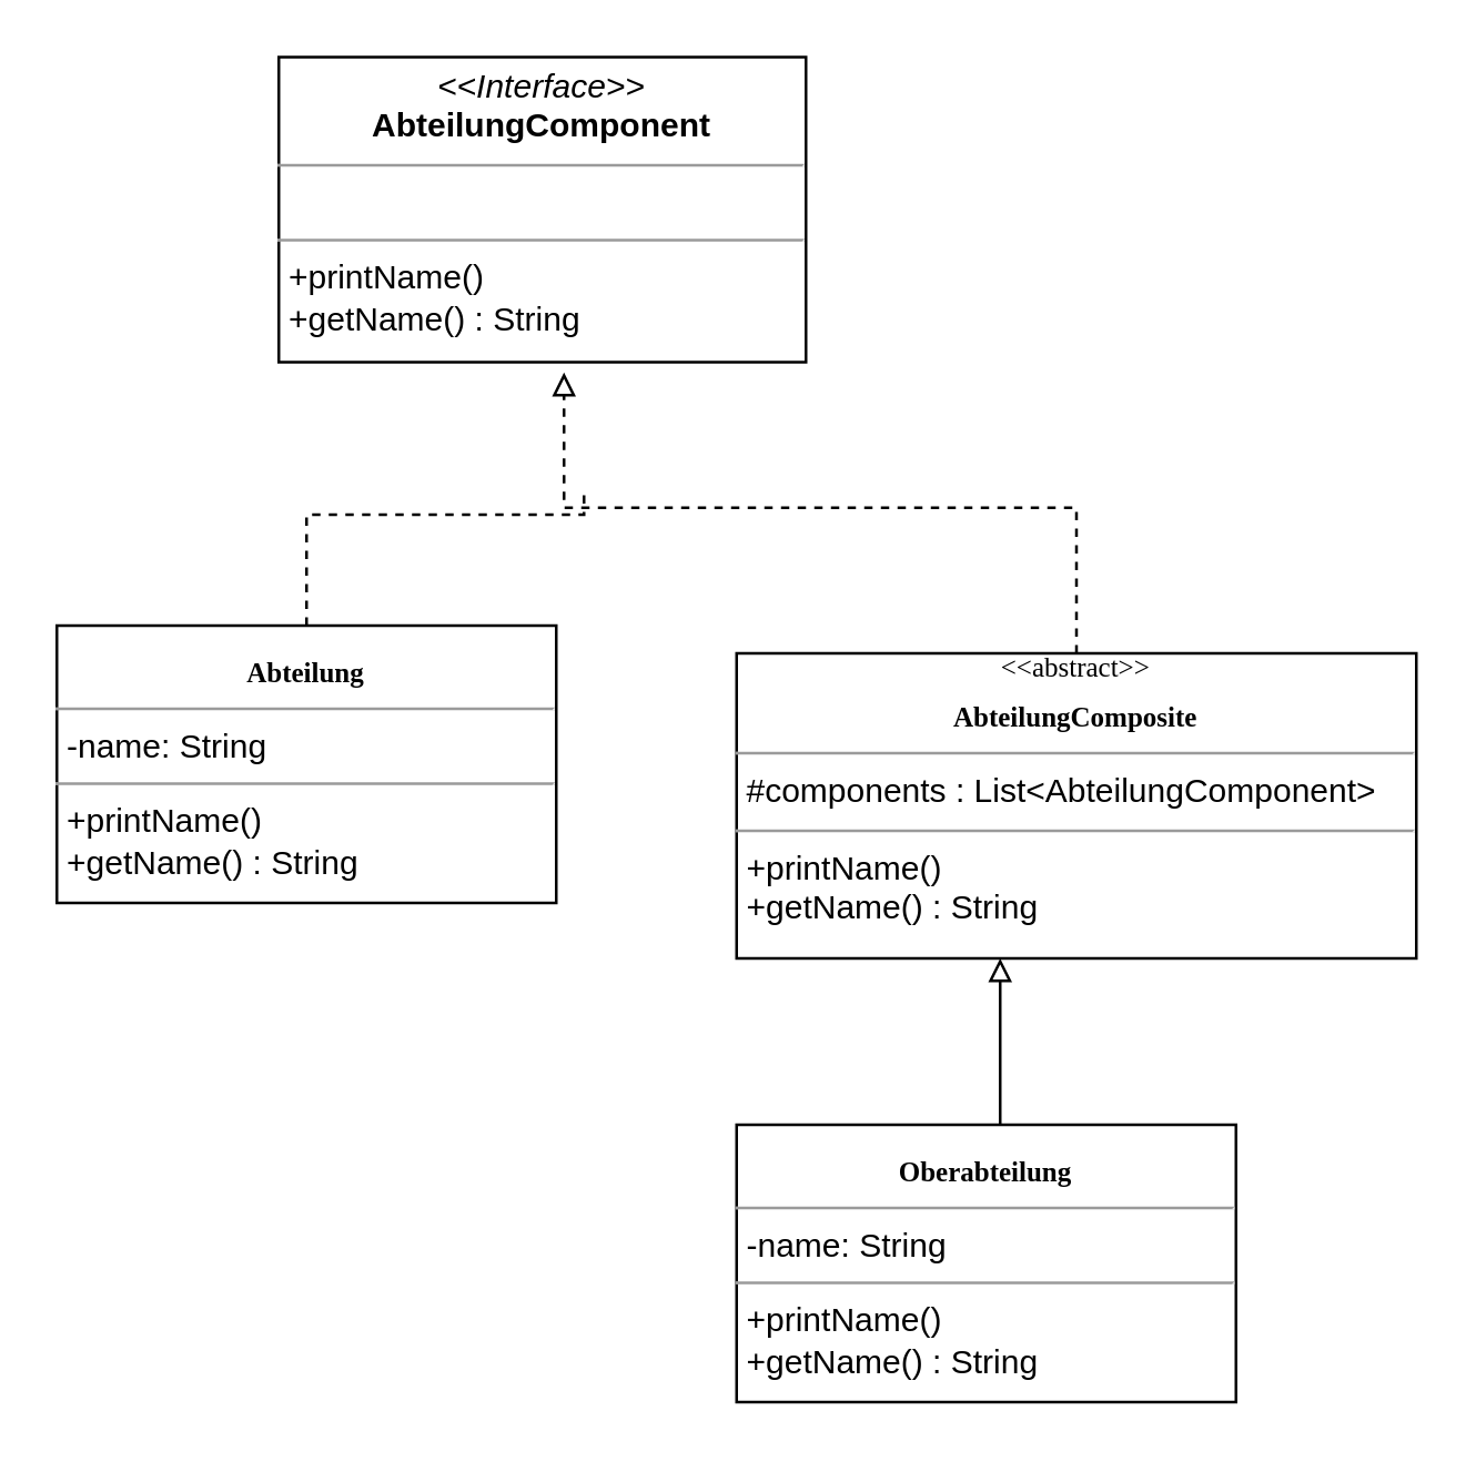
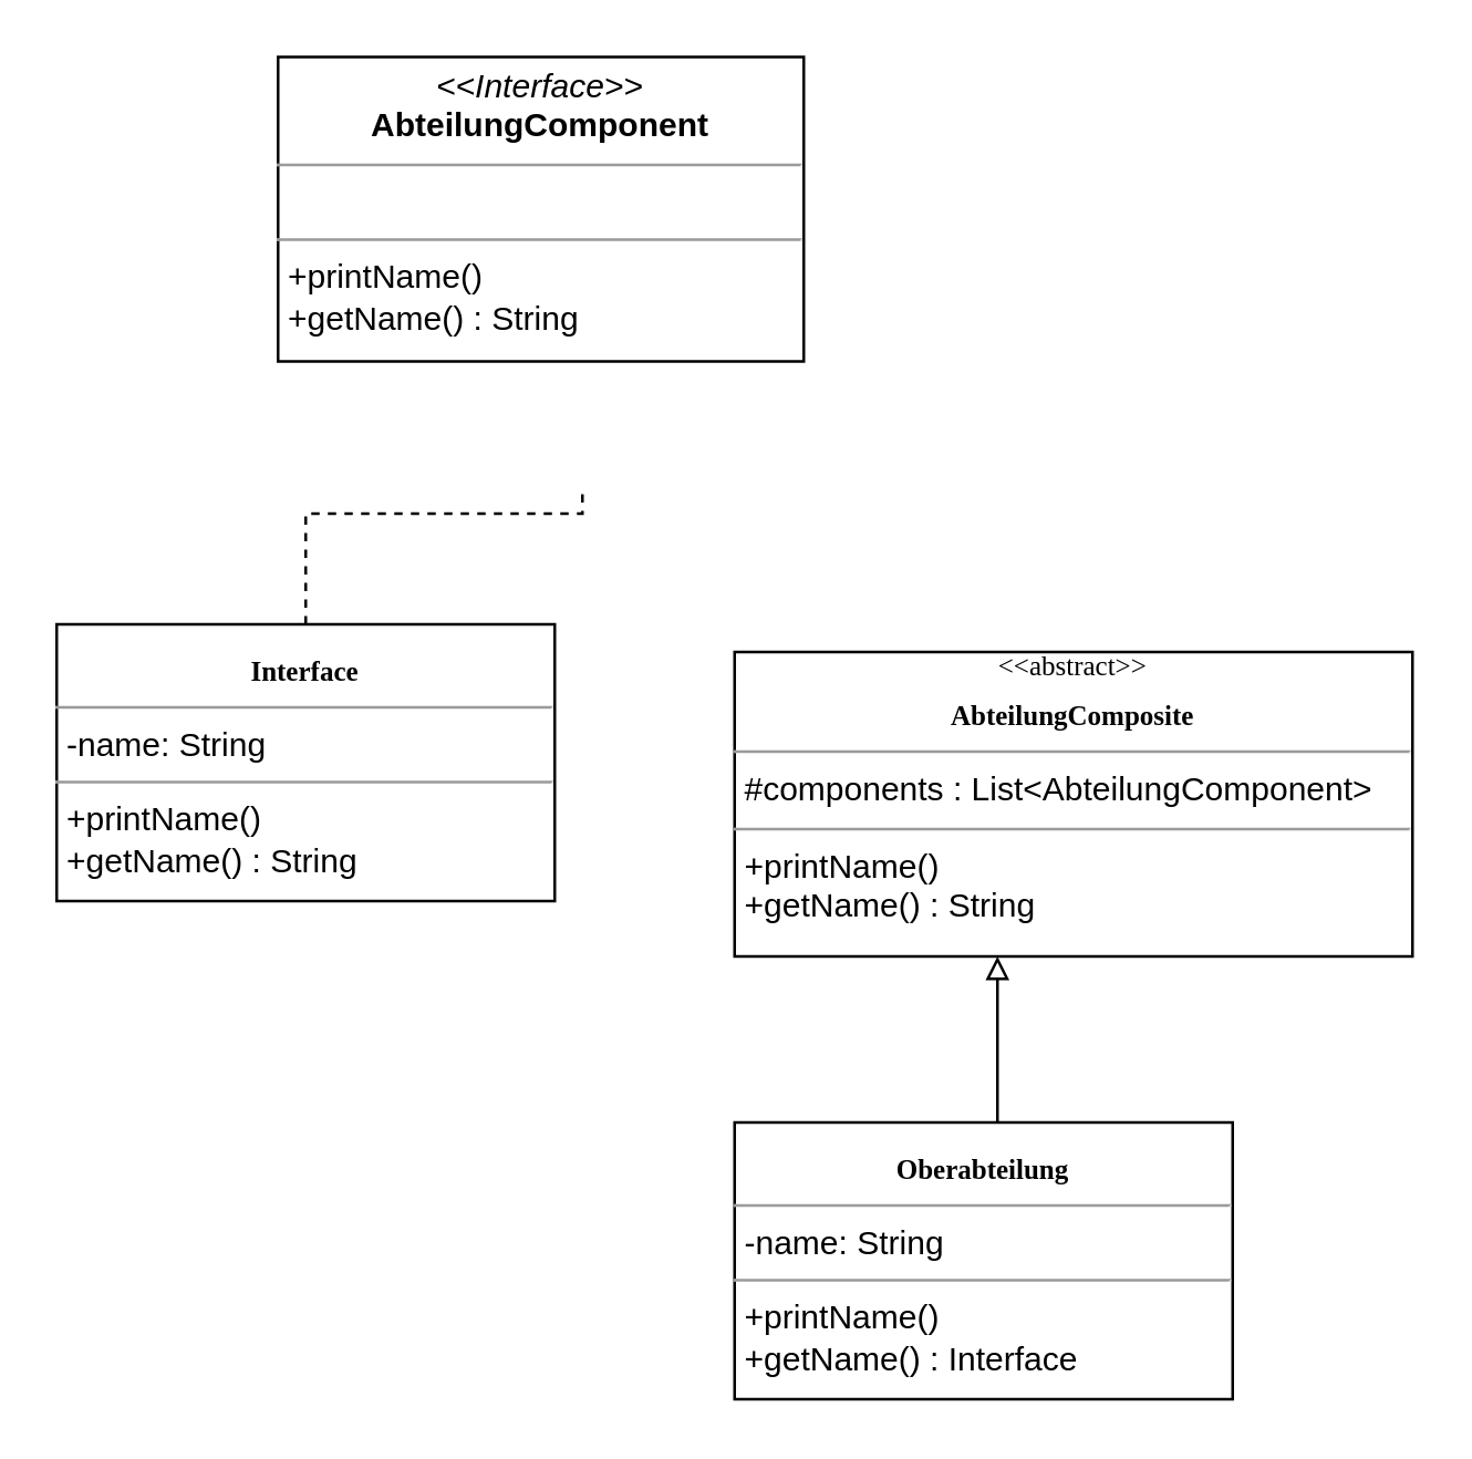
  <mxCell id="0" />
  <mxCell id="1" parent="0" />
  <mxCell id="2" value="&lt;p style=&quot;margin:0px;margin-top:4px;text-align:center;&quot;&gt;&lt;i&gt;&amp;lt;&amp;lt;Interface&amp;gt;&amp;gt;&lt;/i&gt;&lt;br&gt;&lt;b&gt;AbteilungComponent&lt;/b&gt;&lt;/p&gt;&lt;hr size=&quot;1&quot;&gt;&lt;p style=&quot;margin:0px;margin-left:4px;&quot;&gt;&lt;br&gt;&lt;/p&gt;&lt;hr size=&quot;1&quot;&gt;&lt;p style=&quot;margin:0px;margin-left:4px;&quot;&gt;+printName()&lt;/p&gt;&lt;p style=&quot;margin:0px;margin-left:4px;&quot;&gt;+getName() : String&lt;/p&gt;" style="verticalAlign=top;align=left;overflow=fill;fontSize=12;fontFamily=Helvetica;html=1;rounded=0;shadow=0;comic=0;labelBackgroundColor=none;strokeWidth=1" parent="1" vertex="1"><mxGeometry x="100" y="20" width="190" height="110" as="geometry" /></mxCell>
  <mxCell id="3" style="edgeStyle=orthogonalEdgeStyle;rounded=0;orthogonalLoop=1;jettySize=auto;html=1;entryX=0.5;entryY=1;entryDx=0;entryDy=0;endArrow=block;endFill=0;" edge="1" parent="1"><mxGeometry relative="1" as="geometry"><mxPoint x="360" y="405" as="sourcePoint" /><mxPoint x="360" y="345" as="targetPoint" /></mxGeometry></mxCell>
  <mxCell id="4" style="edgeStyle=orthogonalEdgeStyle;rounded=0;orthogonalLoop=1;jettySize=auto;html=1;endArrow=none;startFill=0;dashed=1;" edge="1" parent="1"><mxGeometry relative="1" as="geometry"><mxPoint x="210" y="175" as="targetPoint" /><mxPoint x="110" y="225" as="sourcePoint" /><Array as="points"><mxPoint x="110" y="185" /><mxPoint x="210" y="185" /></Array></mxGeometry></mxCell>
  <mxCell id="5" value="&lt;div style=&quot;font-family: Verdana; font-size: 10px; text-align: center;&quot;&gt;&amp;lt;&amp;lt;abstract&amp;gt;&amp;gt;&lt;/div&gt;&lt;p style=&quot;margin:0px;margin-top:4px;text-align:center;&quot;&gt;&lt;b style=&quot;font-family: Verdana; font-size: 10px;&quot;&gt;AbteilungComposite&lt;/b&gt;&lt;/p&gt;&lt;hr size=&quot;1&quot;&gt;&lt;p style=&quot;margin:0px;margin-left:4px;&quot;&gt;#components : List&amp;lt;AbteilungComponent&amp;gt;&lt;/p&gt;&lt;hr size=&quot;1&quot;&gt;&lt;p style=&quot;margin:0px;margin-left:4px;&quot;&gt;+printName()&lt;/p&gt;&lt;p style=&quot;margin:0px;margin-left:4px;&quot;&gt;+getName() : String&lt;/p&gt;" style="verticalAlign=top;align=left;overflow=fill;fontSize=12;fontFamily=Helvetica;html=1;rounded=0;shadow=0;comic=0;labelBackgroundColor=none;strokeWidth=1" vertex="1" parent="1"><mxGeometry x="265" y="235" width="245" height="110" as="geometry" /></mxCell>
- <mxCell id="6" style="edgeStyle=orthogonalEdgeStyle;rounded=0;orthogonalLoop=1;jettySize=auto;html=1;entryX=0.541;entryY=1.034;entryDx=0;entryDy=0;entryPerimeter=0;dashed=1;endArrow=block;endFill=0;" edge="1" parent="1" source="5" target="2"><mxGeometry relative="1" as="geometry" /></mxCell>
- <mxCell id="7" value="&lt;div style=&quot;font-family: Verdana; font-size: 10px; text-align: center;&quot;&gt;&lt;b style=&quot;color: light-dark(rgb(0, 0, 0), rgb(255, 255, 255)); background-color: transparent;&quot;&gt;&lt;br&gt;&lt;/b&gt;&lt;/div&gt;&lt;div style=&quot;font-family: Verdana; font-size: 10px; text-align: center;&quot;&gt;&lt;b style=&quot;color: light-dark(rgb(0, 0, 0), rgb(255, 255, 255)); background-color: transparent;&quot;&gt;Abteilung&lt;/b&gt;&lt;/div&gt;&lt;hr size=&quot;1&quot;&gt;&lt;p style=&quot;margin:0px;margin-left:4px;&quot;&gt;-name: String&lt;/p&gt;&lt;hr size=&quot;1&quot;&gt;&lt;p style=&quot;margin:0px;margin-left:4px;&quot;&gt;+printName()&lt;/p&gt;&lt;p style=&quot;margin:0px;margin-left:4px;&quot;&gt;+getName() : String&lt;/p&gt;" style="verticalAlign=top;align=left;overflow=fill;fontSize=12;fontFamily=Helvetica;html=1;rounded=0;shadow=0;comic=0;labelBackgroundColor=none;strokeWidth=1" vertex="1" parent="1"><mxGeometry x="20" y="225" width="180" height="100" as="geometry" /></mxCell>
- <mxCell id="8" value="&lt;div style=&quot;font-family: Verdana; font-size: 10px; text-align: center;&quot;&gt;&lt;b style=&quot;color: light-dark(rgb(0, 0, 0), rgb(255, 255, 255)); background-color: transparent;&quot;&gt;&lt;br&gt;&lt;/b&gt;&lt;/div&gt;&lt;div style=&quot;font-family: Verdana; font-size: 10px; text-align: center;&quot;&gt;&lt;b&gt;Oberabteilung&lt;/b&gt;&lt;/div&gt;&lt;hr size=&quot;1&quot;&gt;&lt;p style=&quot;margin:0px;margin-left:4px;&quot;&gt;-name: String&lt;/p&gt;&lt;hr size=&quot;1&quot;&gt;&lt;p style=&quot;margin:0px;margin-left:4px;&quot;&gt;+printName()&lt;/p&gt;&lt;p style=&quot;margin:0px;margin-left:4px;&quot;&gt;+getName() : String&lt;/p&gt;" style="verticalAlign=top;align=left;overflow=fill;fontSize=12;fontFamily=Helvetica;html=1;rounded=0;shadow=0;comic=0;labelBackgroundColor=none;strokeWidth=1" vertex="1" parent="1"><mxGeometry x="265" y="405" width="180" height="100" as="geometry" /></mxCell>
+ <mxCell id="7" value="&lt;div style=&quot;font-family: Verdana; font-size: 10px; text-align: center;&quot;&gt;&lt;b style=&quot;color: light-dark(rgb(0, 0, 0), rgb(255, 255, 255)); background-color: transparent;&quot;&gt;&lt;br&gt;&lt;/b&gt;&lt;/div&gt;&lt;div style=&quot;font-family: Verdana; font-size: 10px; text-align: center;&quot;&gt;&lt;b style=&quot;color: light-dark(rgb(0, 0, 0), rgb(255, 255, 255)); background-color: transparent;&quot;&gt;Interface&lt;/b&gt;&lt;/div&gt;&lt;hr size=&quot;1&quot;&gt;&lt;p style=&quot;margin:0px;margin-left:4px;&quot;&gt;-name: String&lt;/p&gt;&lt;hr size=&quot;1&quot;&gt;&lt;p style=&quot;margin:0px;margin-left:4px;&quot;&gt;+printName()&lt;/p&gt;&lt;p style=&quot;margin:0px;margin-left:4px;&quot;&gt;+getName() : String&lt;/p&gt;" style="verticalAlign=top;align=left;overflow=fill;fontSize=12;fontFamily=Helvetica;html=1;rounded=0;shadow=0;comic=0;labelBackgroundColor=none;strokeWidth=1" vertex="1" parent="1"><mxGeometry x="20" y="225" width="180" height="100" as="geometry" /></mxCell>
+ <mxCell id="8" value="&lt;div style=&quot;font-family: Verdana; font-size: 10px; text-align: center;&quot;&gt;&lt;b style=&quot;color: light-dark(rgb(0, 0, 0), rgb(255, 255, 255)); background-color: transparent;&quot;&gt;&lt;br&gt;&lt;/b&gt;&lt;/div&gt;&lt;div style=&quot;font-family: Verdana; font-size: 10px; text-align: center;&quot;&gt;&lt;b&gt;Oberabteilung&lt;/b&gt;&lt;/div&gt;&lt;hr size=&quot;1&quot;&gt;&lt;p style=&quot;margin:0px;margin-left:4px;&quot;&gt;-name: String&lt;/p&gt;&lt;hr size=&quot;1&quot;&gt;&lt;p style=&quot;margin:0px;margin-left:4px;&quot;&gt;+printName()&lt;/p&gt;&lt;p style=&quot;margin:0px;margin-left:4px;&quot;&gt;+getName() : Interface&lt;/p&gt;" style="verticalAlign=top;align=left;overflow=fill;fontSize=12;fontFamily=Helvetica;html=1;rounded=0;shadow=0;comic=0;labelBackgroundColor=none;strokeWidth=1" vertex="1" parent="1"><mxGeometry x="265" y="405" width="180" height="100" as="geometry" /></mxCell>
